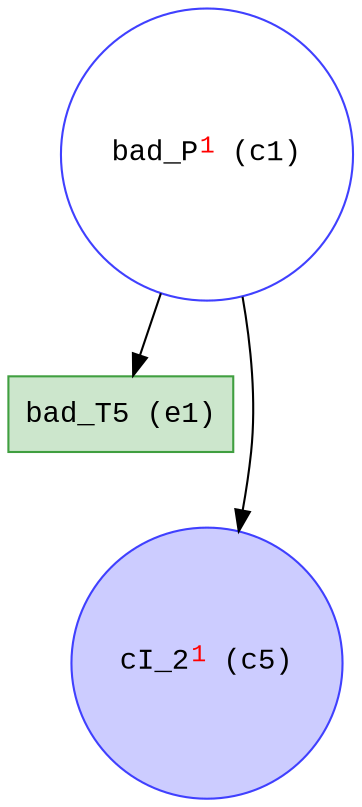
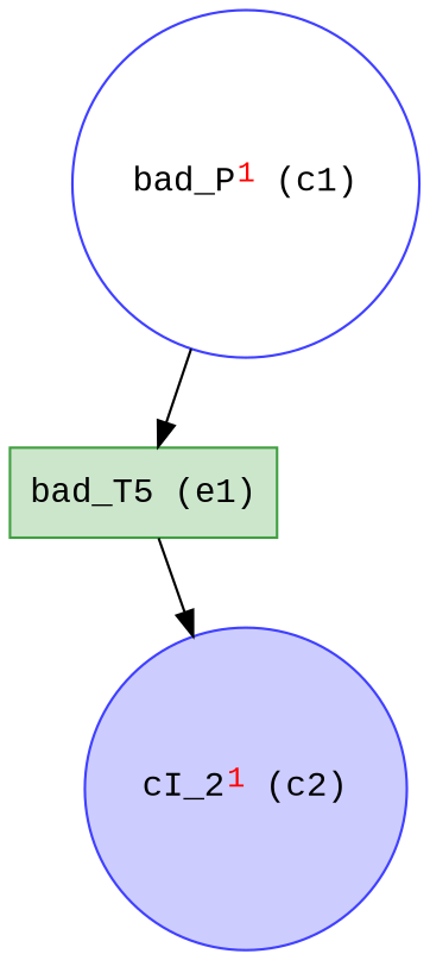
  digraph {
    fontname="Liberation Mono"
    node [color="#4040ff" fontname="Liberation Mono" shape=circle style=filled]
    edge [fontname="Liberation Mono"]
    n1 [fillcolor=transparent label=<bad_P<FONT COLOR="red"><SUP>1</SUP></FONT>&nbsp;(c1)>]
    n2 [color="#409f40" fillcolor="#cce6cc" label="bad_T5 (e1)" shape=box]
-   n3 [fillcolor="#ccccff" label=<cI_2<FONT COLOR="red"><SUP>1</SUP></FONT>&nbsp;(c5)>]
+   n3 [fillcolor="#ccccff" label=<cI_2<FONT COLOR="red"><SUP>1</SUP></FONT>&nbsp;(c2)>]
    n1 -> n2
-   n1 -> n3
+   n2 -> n3
  }
